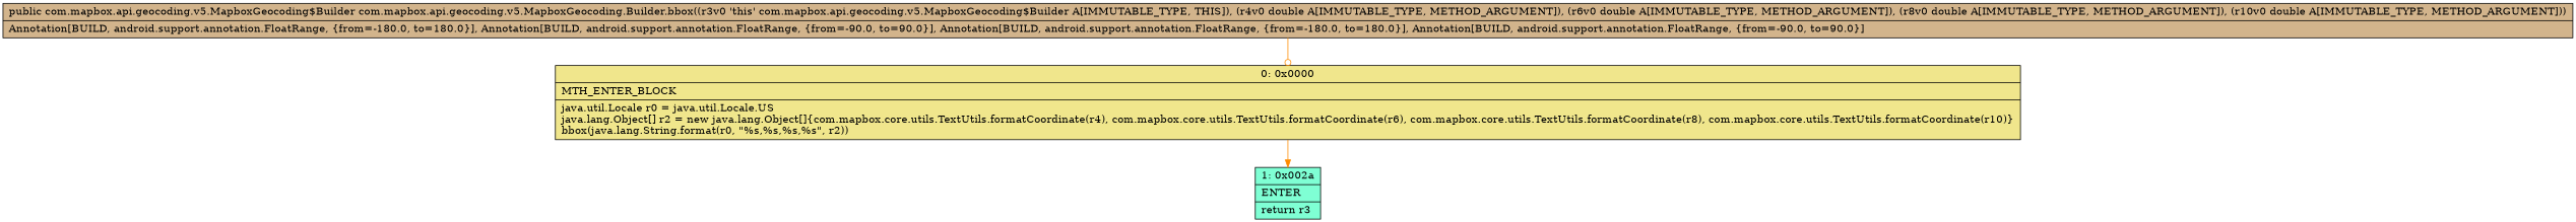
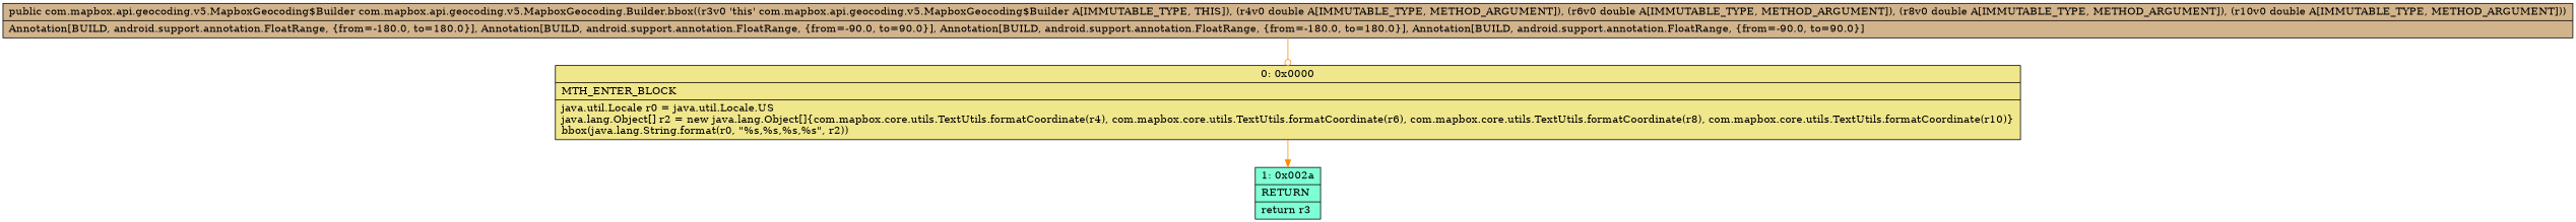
  digraph {
    node [shape=record style=filled]
    edge [color=darkorange]
    n1 [label="{0\:\ 0x0000|MTH_ENTER_BLOCK\l|java.util.Locale r0 = java.util.Locale.US\ljava.lang.Object[] r2 = new java.lang.Object[]\{com.mapbox.core.utils.TextUtils.formatCoordinate(r4), com.mapbox.core.utils.TextUtils.formatCoordinate(r6), com.mapbox.core.utils.TextUtils.formatCoordinate(r8), com.mapbox.core.utils.TextUtils.formatCoordinate(r10)\}\lbbox(java.lang.String.format(r0, \"%s,%s,%s,%s\", r2))\l}" fillcolor=khaki]
-   n2 [label="{1\:\ 0x002a|ENTER\l|return r3\l}" fillcolor=aquamarine]
+   n2 [label="{1\:\ 0x002a|RETURN\l|return r3\l}" fillcolor=aquamarine]
    n3 [label="{public com.mapbox.api.geocoding.v5.MapboxGeocoding$Builder com.mapbox.api.geocoding.v5.MapboxGeocoding.Builder.bbox((r3v0 'this' com.mapbox.api.geocoding.v5.MapboxGeocoding$Builder A[IMMUTABLE_TYPE, THIS]), (r4v0 double A[IMMUTABLE_TYPE, METHOD_ARGUMENT]), (r6v0 double A[IMMUTABLE_TYPE, METHOD_ARGUMENT]), (r8v0 double A[IMMUTABLE_TYPE, METHOD_ARGUMENT]), (r10v0 double A[IMMUTABLE_TYPE, METHOD_ARGUMENT]))  | Annotation[BUILD, android.support.annotation.FloatRange, \{from=\-180.0, to=180.0\}], Annotation[BUILD, android.support.annotation.FloatRange, \{from=\-90.0, to=90.0\}], Annotation[BUILD, android.support.annotation.FloatRange, \{from=\-180.0, to=180.0\}], Annotation[BUILD, android.support.annotation.FloatRange, \{from=\-90.0, to=90.0\}]\l}" fillcolor=tan]
    n1 -> n2 [arrowhead=normal]
    n3 -> n1 [arrowhead=odot]
  }
